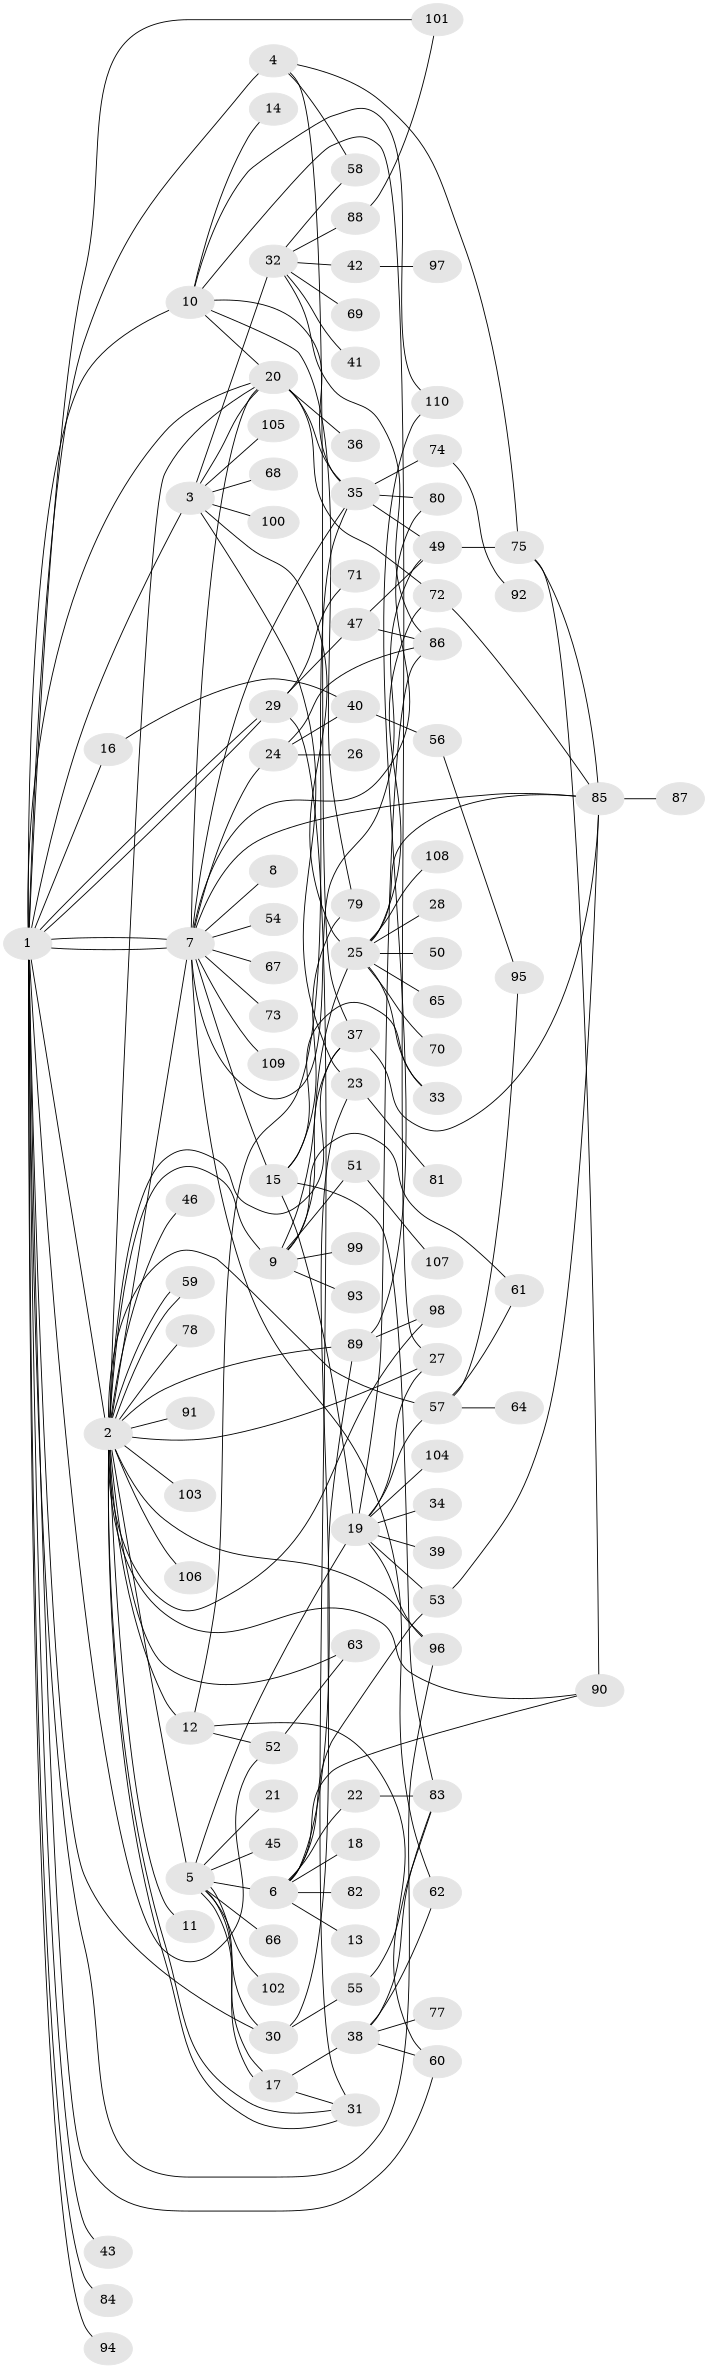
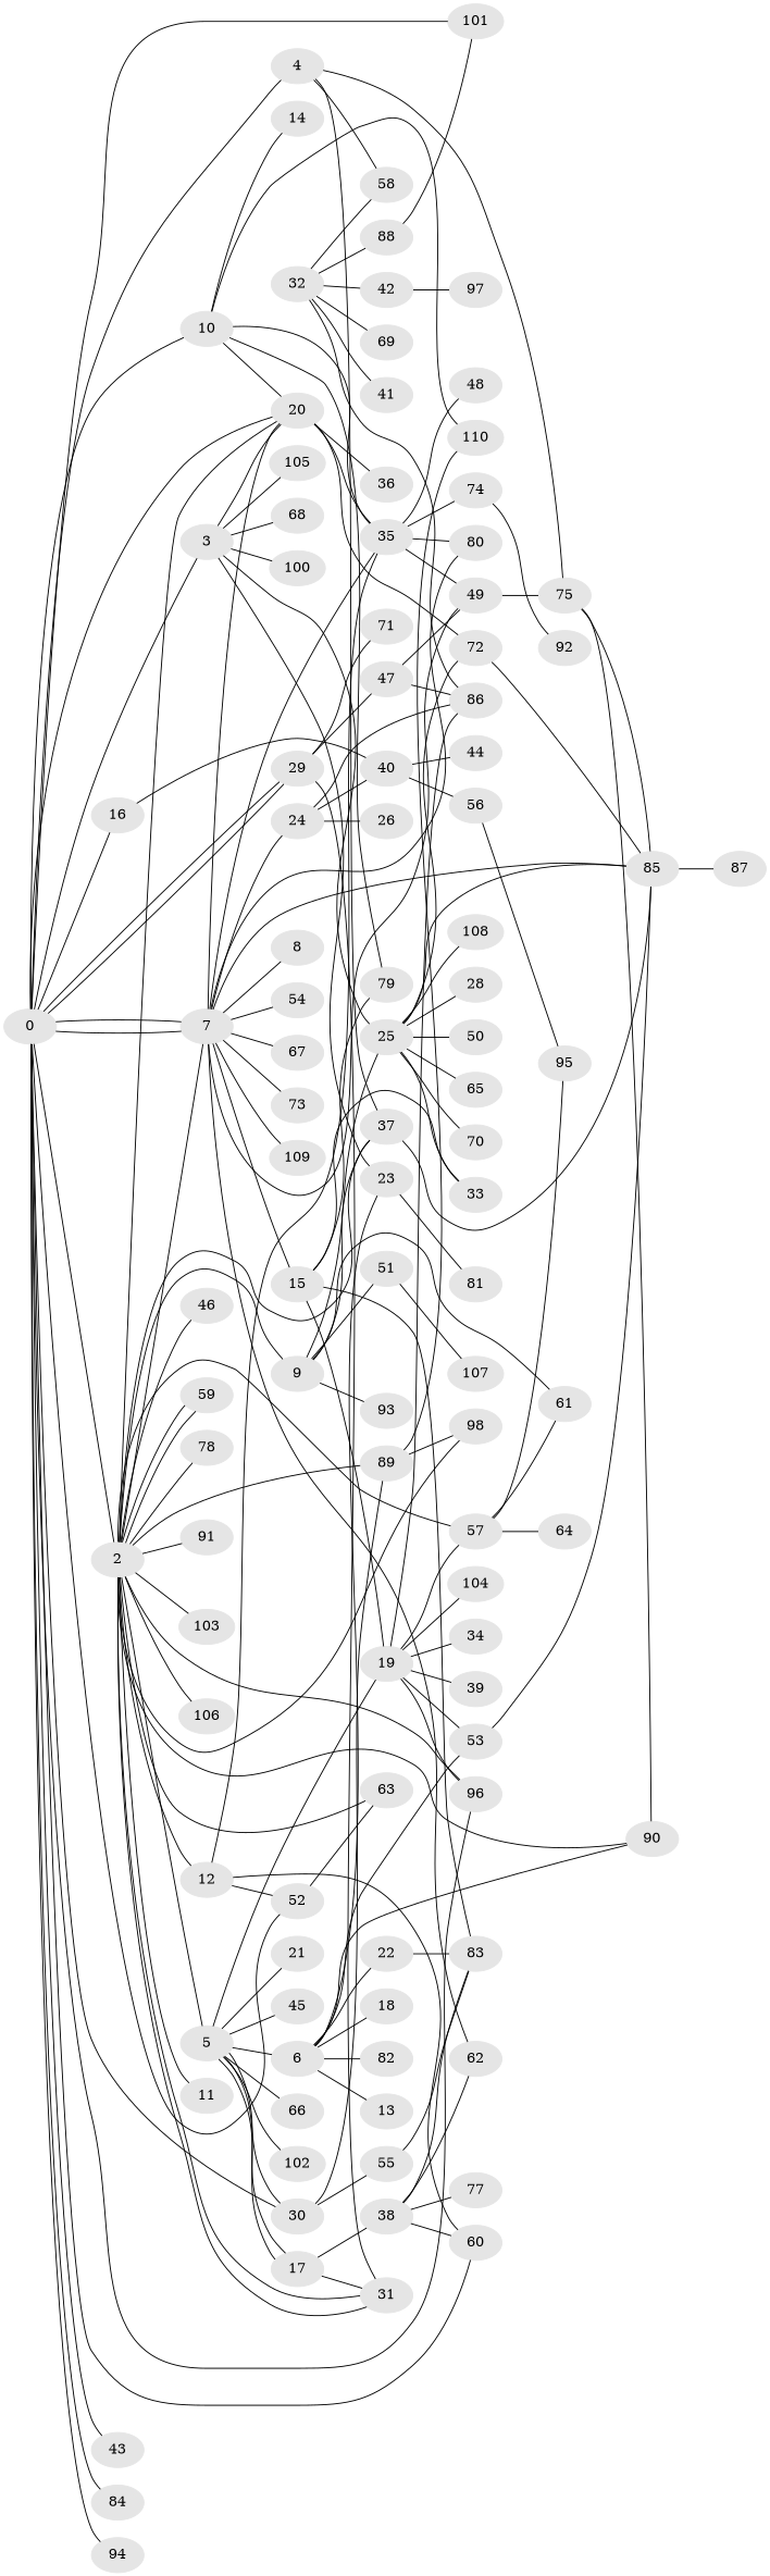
  graph {
    rankdir=LR
    node [color=gray90 style=filled]
-   1
+   1 [label=0]
    2
    3
    4
    7
    10
    16
    20
    29
    30
    43
    52
    60
    84
    94
    96
    101
    5
    9
    11
    12
-   27
    31
    37
    46
    57
    59
    63
    78
    89
    90
    91
    98
    103
    106
    23
    25
    32
    68
    100
    105
    58
    75
    8
    15
    24
    35
    49
    54
    62
    67
    73
    80
    85
    109
    14
    79
    110
    40
    36
    72
    47
    71
    55
    6
    17
    19
    21
    45
    66
    102
    51
    61
    93
-   99
    95
    64
    81
    33
    28
    50
    65
    70
    108
    86
    41
    42
    69
    88
    13
    18
    22
    53
    82
    38
    34
    39
    104
    83
    26
+   48
    74
    87
    107
+   44
    56
    77
    97
    92
    1 -- 2
    1 -- 3
    1 -- 4
    1 -- 7
    1 -- 7
    1 -- 10
    1 -- 16
    1 -- 20
    1 -- 29
    1 -- 29
    1 -- 30
    1 -- 43
    1 -- 52
    1 -- 60
    1 -- 84
    1 -- 94
    1 -- 96
    1 -- 101
    2 -- 7
    2 -- 20
    2 -- 96
    2 -- 5
    2 -- 9
    2 -- 11
    2 -- 12
-   2 -- 27
    2 -- 31
    2 -- 31
    2 -- 37
    2 -- 46
    2 -- 57
    2 -- 59
    2 -- 59
    2 -- 63
    2 -- 78
    2 -- 89
    2 -- 90
    2 -- 91
    2 -- 98
    2 -- 103
    2 -- 106
    3 -- 20
    3 -- 23
    3 -- 25
-   3 -- 32
    3 -- 68
    3 -- 100
    3 -- 105
    4 -- 37
    4 -- 58
    4 -- 75
    7 -- 20
    7 -- 8
    7 -- 15
    7 -- 24
    7 -- 35
    7 -- 49
    7 -- 54
    7 -- 62
    7 -- 67
    7 -- 73
    7 -- 80
    7 -- 85
    7 -- 109
    10 -- 20
-   10 -- 27
    10 -- 35
    10 -- 14
    10 -- 79
    10 -- 110
    16 -- 40
    20 -- 35
    20 -- 36
    20 -- 72
    29 -- 31
    29 -- 47
    29 -- 71
    30 -- 89
    30 -- 55
    52 -- 63
    5 -- 30
    5 -- 6
    5 -- 17
    5 -- 17
    5 -- 19
    5 -- 21
    5 -- 45
    5 -- 66
    5 -- 102
    9 -- 37
    9 -- 25
    9 -- 51
    9 -- 61
    9 -- 93
-   9 -- 99
    12 -- 52
    12 -- 60
    12 -- 35
    37 -- 85
    57 -- 61
    57 -- 95
    57 -- 64
    89 -- 98
    89 -- 110
    23 -- 81
    25 -- 85
    25 -- 72
    25 -- 33
    25 -- 28
    25 -- 50
    25 -- 65
    25 -- 70
    25 -- 108
    32 -- 58
    32 -- 86
    32 -- 41
    32 -- 42
    32 -- 69
    32 -- 88
    75 -- 90
    75 -- 85
    15 -- 79
    15 -- 19
    15 -- 33
    15 -- 83
    24 -- 40
    24 -- 86
    24 -- 26
    35 -- 49
    35 -- 80
+   35 -- 48
    35 -- 74
    49 -- 75
    85 -- 87
+   40 -- 44
    40 -- 56
    72 -- 85
    47 -- 49
    47 -- 86
    55 -- 83
    6 -- 90
    6 -- 23
    6 -- 13
    6 -- 18
    6 -- 22
    6 -- 53
    6 -- 82
    17 -- 31
    17 -- 38
    19 -- 96
-   19 -- 27
    19 -- 57
    19 -- 86
    19 -- 53
    19 -- 34
    19 -- 39
    19 -- 104
    51 -- 107
    42 -- 97
    88 -- 101
    22 -- 83
    53 -- 85
    38 -- 60
    38 -- 62
    38 -- 83
    38 -- 77
    74 -- 92
    56 -- 95
  }
